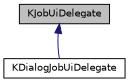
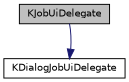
  digraph {
    node [color=black fontname=Helvetica fontsize=10 shape=record style=filled]
    n1 [fillcolor=grey75 fontcolor=black height=0.2 label=KJobUiDelegate width=0.4]
    n2 [fillcolor=white height=0.2 label=KDialogJobUiDelegate width=0.4]
-   n1 -> n2 [color=midnightblue dir=back fontname=Helvetica fontsize=10 labelfontname=Helvetica labelfontsize=10 style=solid]
+   n2 -> n1 [color=midnightblue dir=back fontname=Helvetica fontsize=10 labelfontname=Helvetica labelfontsize=10 style=solid]
  }
